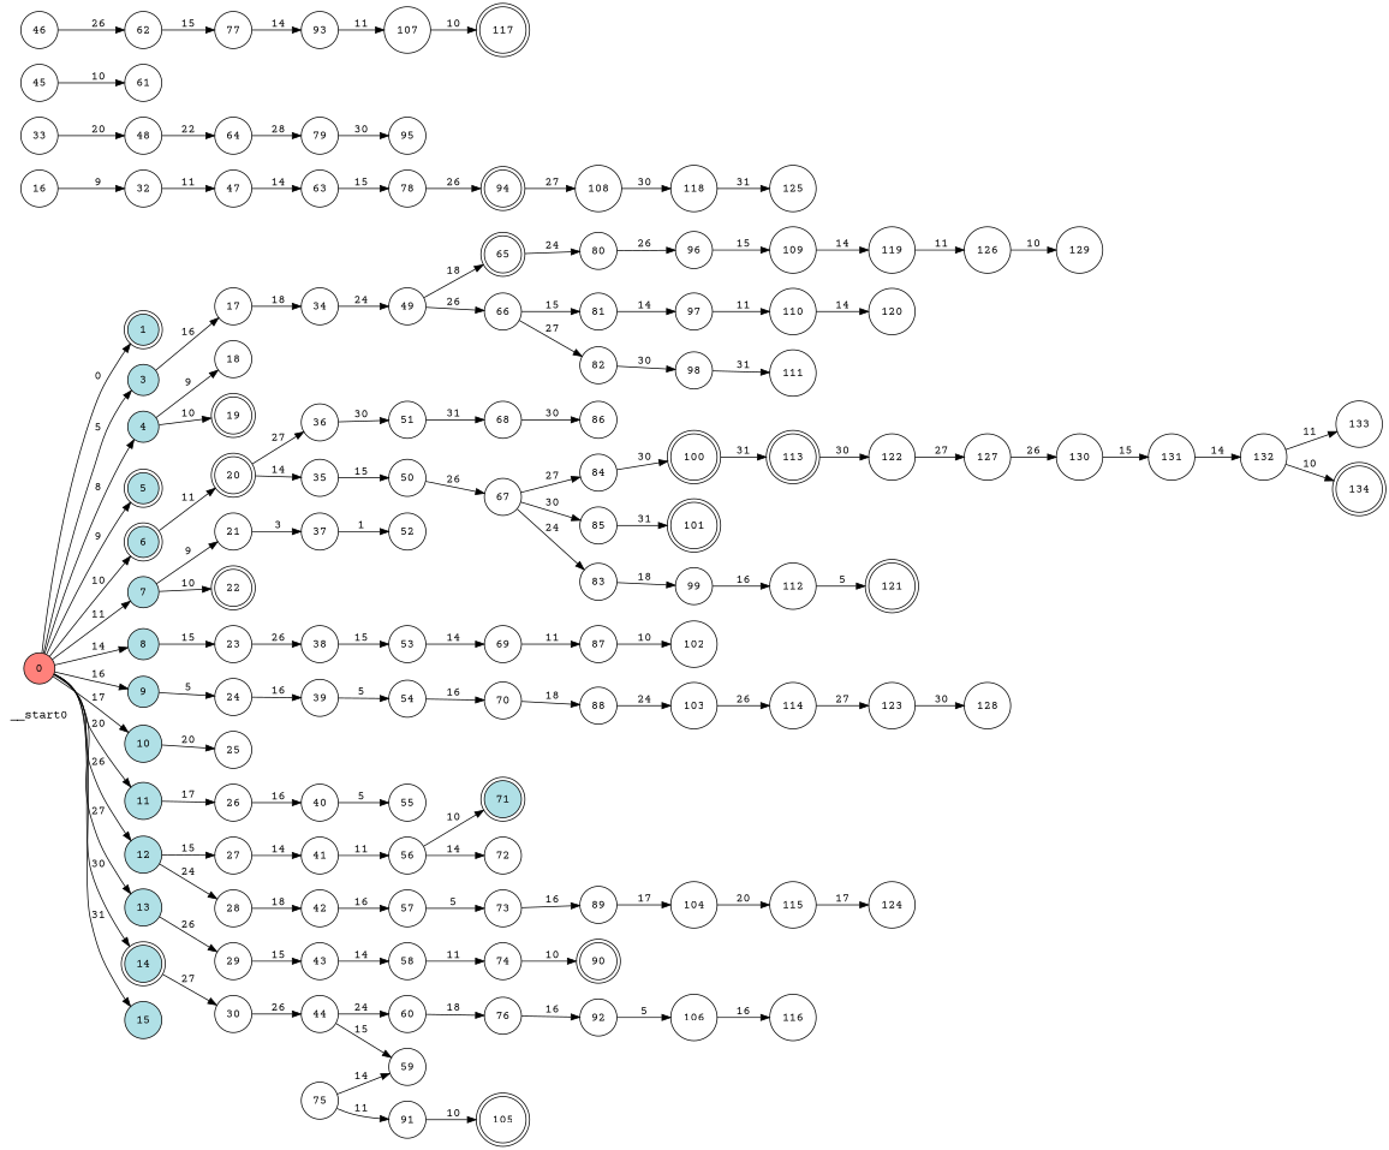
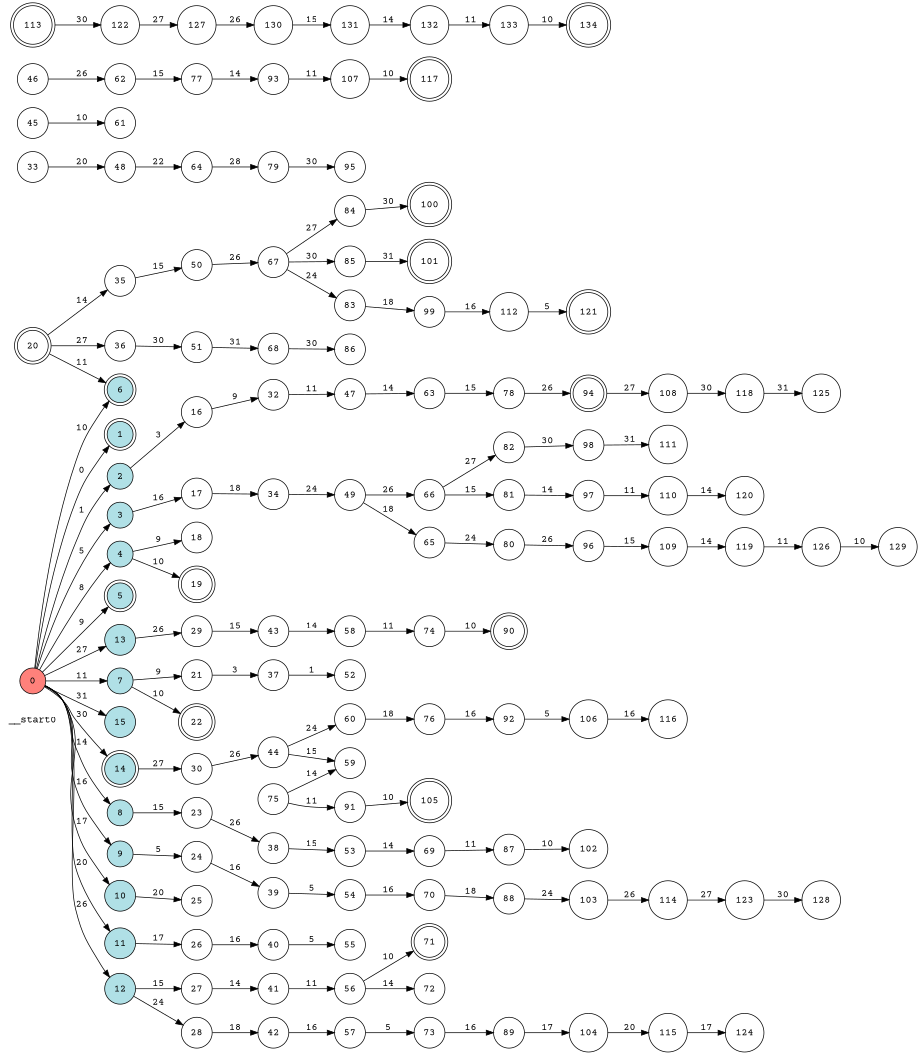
  digraph {
    fontname="Courier Prime"
    rankdir=LR
    node [fontname="Courier Prime" shape=circle color=black fillcolor=white style=filled]
    edge [fontname="Courier Prime"]
    __start0 [shape=none color="" fillcolor="" style=""]
    n2 [fillcolor="#ff817b" label=0]
    n3 [fillcolor=powderblue label=1 shape=doublecircle style="rounded,filled"]
+   n4 [fillcolor=powderblue label=2]
    n5 [fillcolor=powderblue label=3]
    n6 [fillcolor=powderblue label=4]
    n7 [fillcolor=powderblue label=5 shape=doublecircle style="rounded,filled"]
    n8 [fillcolor=powderblue label=6 shape=doublecircle style="rounded,filled"]
    n9 [fillcolor=powderblue label=7]
    n10 [fillcolor=powderblue label=8]
    n11 [fillcolor=powderblue label=9]
    n12 [fillcolor=powderblue label=10]
    n13 [fillcolor=powderblue label=11]
    n14 [fillcolor=powderblue label=12]
    n15 [fillcolor=powderblue label=13]
    n16 [fillcolor=powderblue label=14 shape=doublecircle style="rounded,filled"]
    n17 [fillcolor=powderblue label=15]
    n18 [label=16]
    n19 [label=17]
    n20 [label=18]
    n21 [label=19 shape=doublecircle style="rounded,filled"]
    n22 [label=20 shape=doublecircle style="rounded,filled"]
    n23 [label=21]
    n24 [label=22 shape=doublecircle style="rounded,filled"]
    n25 [label=23]
    n26 [label=24]
    n27 [label=25]
    n28 [label=26]
    n29 [label=27]
    n30 [label=28]
    n31 [label=29]
    n32 [label=30]
    n33 [label=32]
    n34 [label=34]
    n35 [label=35]
    n36 [label=36]
    n37 [label=37]
    n38 [label=38]
    n39 [label=39]
    n40 [label=40]
    n41 [label=41]
    n42 [label=42]
    n43 [label=43]
    n44 [label=44]
    n45 [label=47]
    n46 [label=33]
    n47 [label=48]
    n48 [label=49]
    n49 [label=50]
    n50 [label=51]
    n51 [label=52]
    n52 [label=53]
    n53 [label=54]
    n54 [label=55]
    n55 [label=56]
    n56 [label=57]
    n57 [label=58]
    n58 [label=59]
    n59 [label=60]
    n60 [label=45]
    n61 [label=61]
    n62 [label=46]
    n63 [label=62]
    n64 [label=63]
    n65 [label=64]
-   n66 [label=65 shape=doublecircle]
+   n66 [label=65]
    n67 [label=66]
    n68 [label=67]
    n69 [label=68]
    n70 [label=69]
    n71 [label=70]
-   n72 [fillcolor=powderblue label=71 shape=doublecircle style="rounded,filled"]
+   n72 [label=71 shape=doublecircle style="rounded,filled"]
    n73 [label=72]
    n74 [label=73]
    n75 [label=74]
    n76 [label=76]
    n77 [label=77]
    n78 [label=78]
    n79 [label=79]
    n80 [label=80]
    n81 [label=81]
    n82 [label=82]
    n83 [label=83]
    n84 [label=84]
    n85 [label=85]
    n86 [label=86]
    n87 [label=87]
    n88 [label=88]
    n89 [label=89]
    n90 [label=90 shape=doublecircle style="rounded,filled"]
    n91 [label=75]
    n92 [label=91]
    n93 [label=92]
    n94 [label=93]
    n95 [label=94 shape=doublecircle]
    n96 [label=95]
    n97 [label=96]
    n98 [label=97]
    n99 [label=98]
    n100 [label=99]
    n101 [label=100 shape=doublecircle style="rounded,filled"]
    n102 [label=101 shape=doublecircle style="rounded,filled"]
    n103 [label=102]
    n104 [label=103]
    n105 [label=104]
    n106 [label=105 shape=doublecircle style="rounded,filled"]
    n107 [label=106]
    n108 [label=107]
    n109 [label=108]
    n110 [label=109]
    n111 [label=110]
    n112 [label=111]
    n113 [label=112]
    n114 [label=113 shape=doublecircle style="rounded,filled"]
    n115 [label=114]
    n116 [label=115]
    n117 [label=116]
    n118 [label=117 shape=doublecircle style="rounded,filled"]
    n119 [label=118]
    n120 [label=119]
    n121 [label=120]
    n122 [label=121 shape=doublecircle style="rounded,filled"]
    n123 [label=122]
    n124 [label=123]
    n125 [label=124]
    n126 [label=125]
    n127 [label=126]
    n128 [label=127]
    n129 [label=128]
    n130 [label=129]
    n131 [label=130]
    n132 [label=131]
    n133 [label=132]
    n134 [label=133]
    n135 [label=134 shape=doublecircle style="rounded,filled"]
    n2 -> n3 [label=0]
+   n2 -> n4 [label=1]
    n2 -> n5 [label=5]
    n2 -> n6 [label=8]
    n2 -> n7 [label=9]
    n2 -> n8 [label=10]
    n2 -> n9 [label=11]
    n2 -> n10 [label=14]
    n2 -> n11 [label=16]
    n2 -> n12 [label=17]
    n2 -> n13 [label=20]
    n2 -> n14 [label=26]
    n2 -> n15 [label=27]
    n2 -> n16 [label=30]
    n2 -> n17 [label=31]
+   n4 -> n18 [label=3]
    n5 -> n19 [label=16]
    n6 -> n20 [label=9]
    n6 -> n21 [label=10]
-   n8 -> n22 [label=11]
+   n22 -> n8 [label=11]
    n9 -> n23 [label=9]
    n9 -> n24 [label=10]
    n10 -> n25 [label=15]
    n11 -> n26 [label=5]
    n12 -> n27 [label=20]
    n13 -> n28 [label=17]
    n14 -> n29 [label=15]
    n14 -> n30 [label=24]
    n15 -> n31 [label=26]
    n16 -> n32 [label=27]
    n18 -> n33 [label=9]
    n19 -> n34 [label=18]
    n22 -> n35 [label=14]
    n22 -> n36 [label=27]
    n23 -> n37 [label=3]
    n25 -> n38 [label=26]
    n26 -> n39 [label=16]
    n28 -> n40 [label=16]
    n29 -> n41 [label=14]
    n30 -> n42 [label=18]
    n31 -> n43 [label=15]
    n32 -> n44 [label=26]
    n33 -> n45 [label=11]
    n34 -> n48 [label=24]
    n35 -> n49 [label=15]
    n36 -> n50 [label=30]
    n37 -> n51 [label=1]
    n38 -> n52 [label=15]
    n39 -> n53 [label=5]
    n40 -> n54 [label=5]
    n41 -> n55 [label=11]
    n42 -> n56 [label=16]
    n43 -> n57 [label=14]
    n44 -> n58 [label=15]
    n44 -> n59 [label=24]
    n45 -> n64 [label=14]
    n46 -> n47 [label=20]
    n47 -> n65 [label=22]
    n48 -> n66 [label=18]
    n48 -> n67 [label=26]
    n49 -> n68 [label=26]
    n50 -> n69 [label=31]
    n52 -> n70 [label=14]
    n53 -> n71 [label=16]
    n55 -> n72 [label=10]
    n55 -> n73 [label=14]
    n56 -> n74 [label=5]
    n57 -> n75 [label=11]
    n59 -> n76 [label=18]
    n60 -> n61 [label=10]
    n62 -> n63 [label=26]
    n63 -> n77 [label=15]
    n64 -> n78 [label=15]
    n65 -> n79 [label=28]
    n66 -> n80 [label=24]
    n67 -> n81 [label=15]
    n67 -> n82 [label=27]
    n68 -> n83 [label=24]
    n68 -> n84 [label=27]
    n68 -> n85 [label=30]
    n69 -> n86 [label=30]
    n70 -> n87 [label=11]
    n71 -> n88 [label=18]
    n74 -> n89 [label=16]
    n75 -> n90 [label=10]
    n76 -> n93 [label=16]
    n77 -> n94 [label=14]
    n78 -> n95 [label=26]
    n79 -> n96 [label=30]
    n80 -> n97 [label=26]
    n81 -> n98 [label=14]
    n82 -> n99 [label=30]
    n83 -> n100 [label=18]
    n84 -> n101 [label=30]
    n85 -> n102 [label=31]
    n87 -> n103 [label=10]
    n88 -> n104 [label=24]
    n89 -> n105 [label=17]
    n91 -> n58 [label=14]
    n91 -> n92 [label=11]
    n92 -> n106 [label=10]
    n93 -> n107 [label=5]
    n94 -> n108 [label=11]
    n95 -> n109 [label=27]
    n97 -> n110 [label=15]
    n98 -> n111 [label=11]
    n99 -> n112 [label=31]
    n100 -> n113 [label=16]
-   n101 -> n114 [label=31]
    n104 -> n115 [label=26]
    n105 -> n116 [label=20]
    n107 -> n117 [label=16]
    n108 -> n118 [label=10]
    n109 -> n119 [label=30]
    n110 -> n120 [label=14]
    n111 -> n121 [label=14]
    n113 -> n122 [label=5]
    n114 -> n123 [label=30]
    n115 -> n124 [label=27]
    n116 -> n125 [label=17]
    n119 -> n126 [label=31]
    n120 -> n127 [label=11]
    n123 -> n128 [label=27]
    n124 -> n129 [label=30]
    n127 -> n130 [label=10]
    n128 -> n131 [label=26]
    n131 -> n132 [label=15]
    n132 -> n133 [label=14]
    n133 -> n134 [label=11]
-   n133 -> n135 [label=10]
+   n134 -> n135 [label=10]
  }
